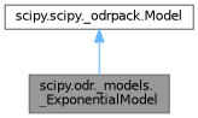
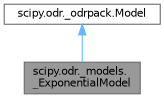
  digraph {
    node [color=gray40 fontname=Helvetica fontsize=10 shape=box style=filled]
    n1 [fillcolor=grey60 fontcolor=black height=0.2 label="scipy.odr._models.\l_ExponentialModel" width=0.4]
-   n2 [fillcolor=white height=0.2 label="scipy.scipy._odrpack.Model" width=0.4]
+   n2 [fillcolor=white height=0.2 label="scipy.odr._odrpack.Model" width=0.4]
    n2 -> n1 [color=steelblue1 dir=back fontname=Helvetica fontsize=10 labelfontname=Helvetica labelfontsize=10 style=solid]
  }
